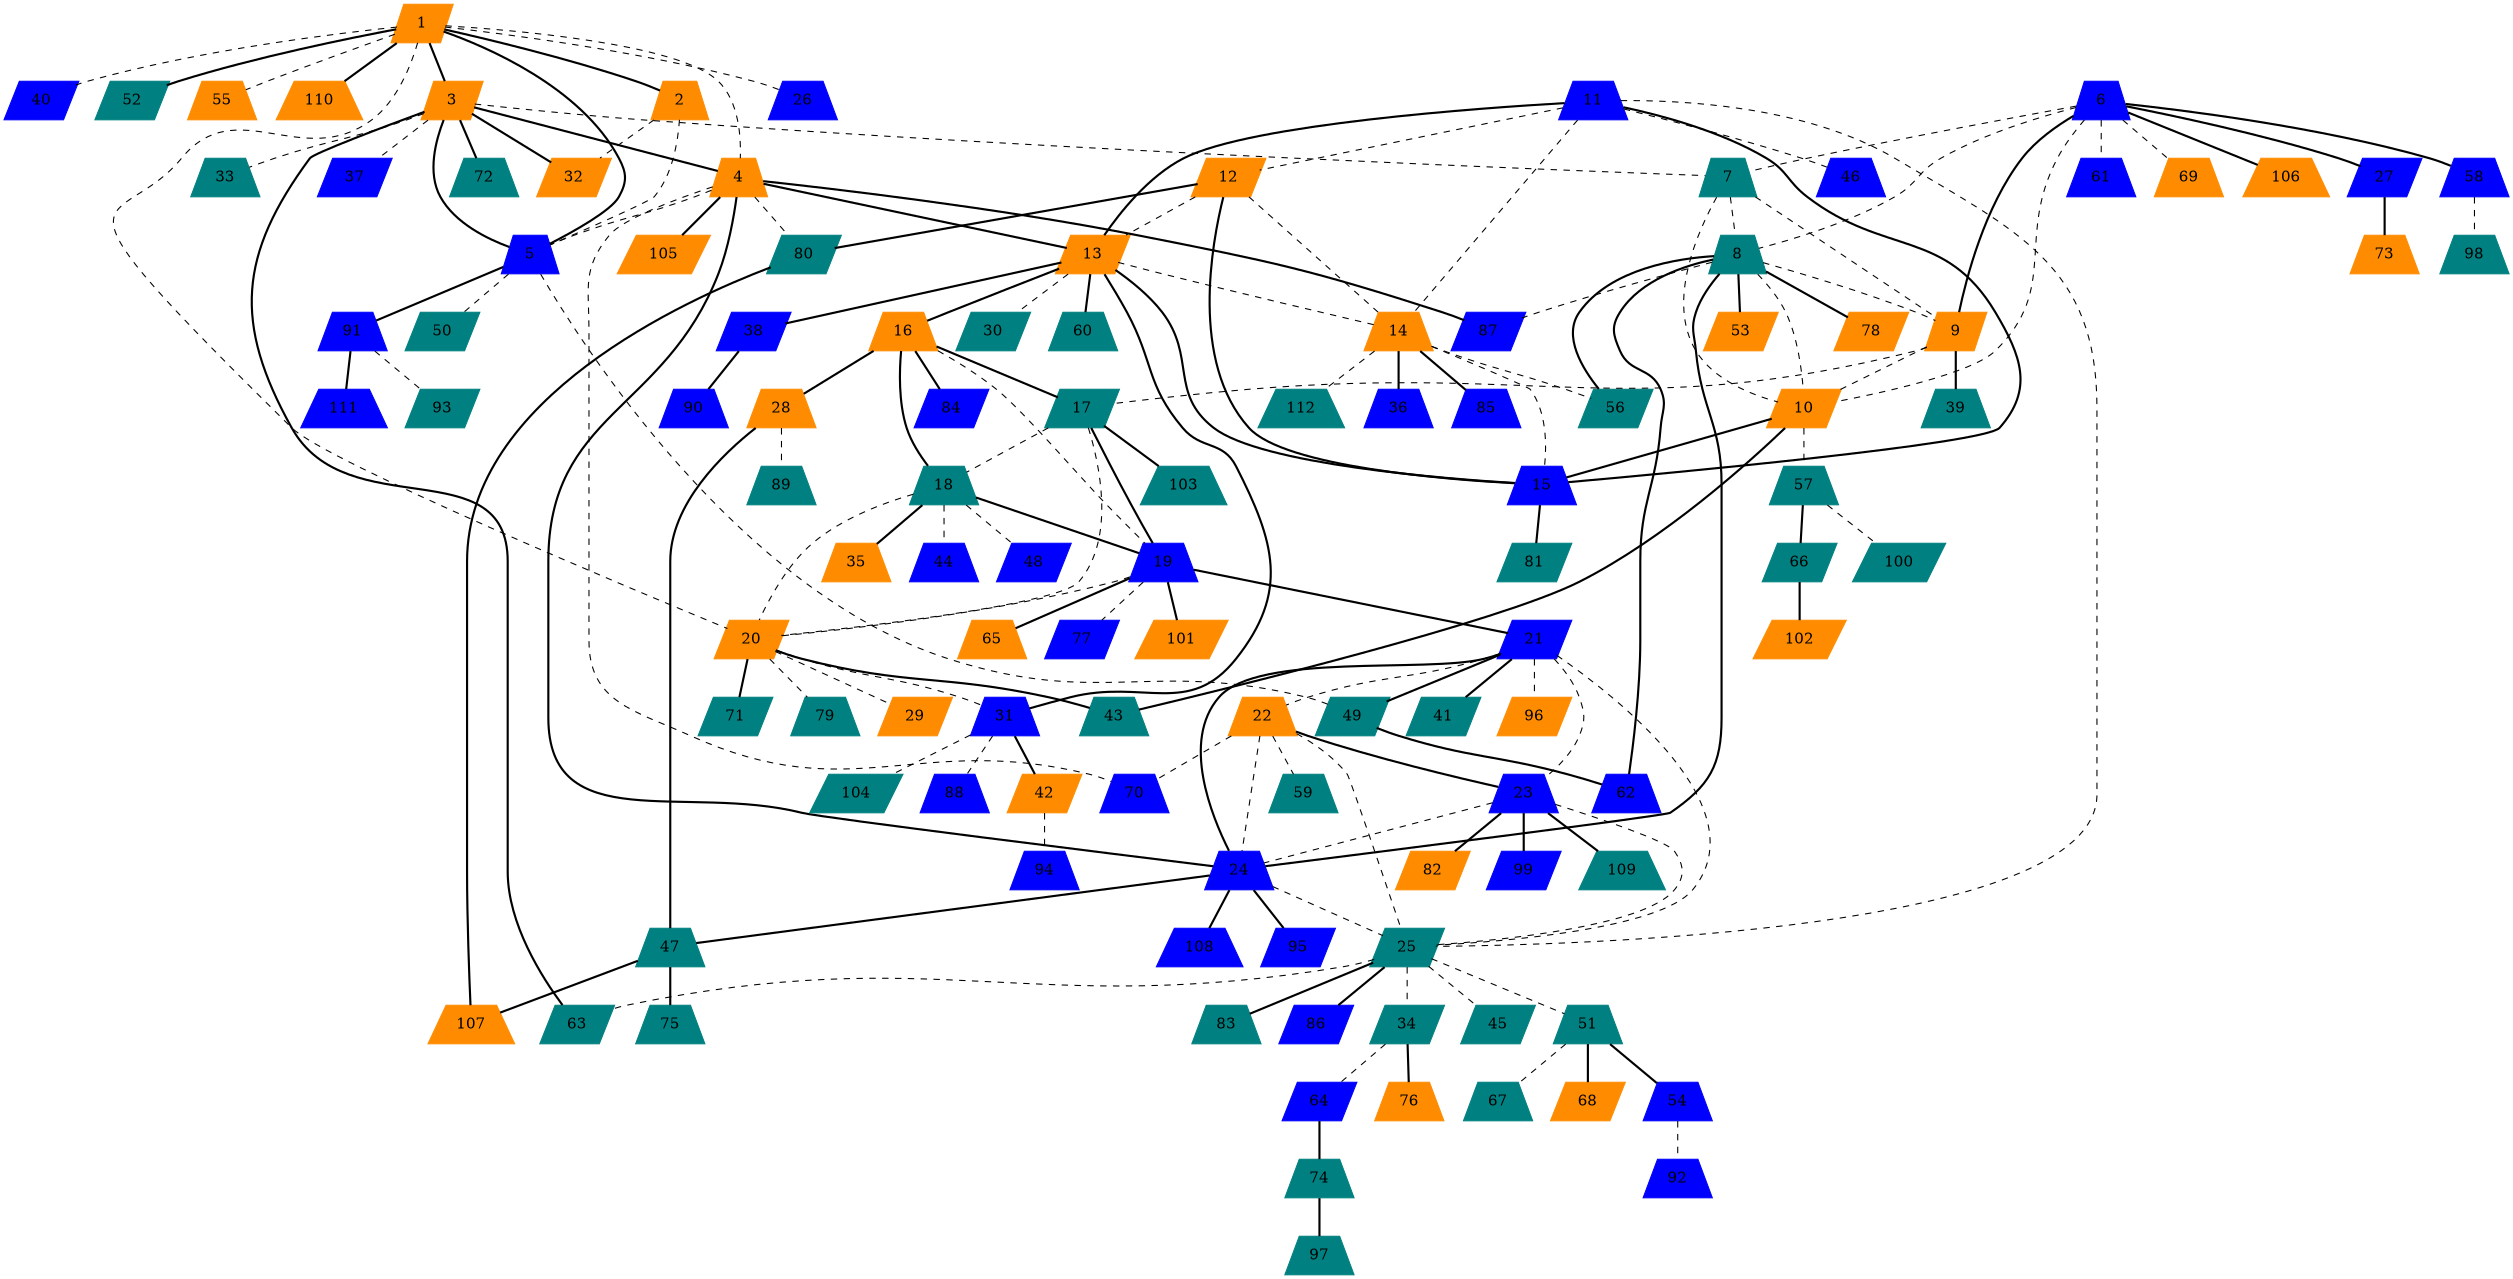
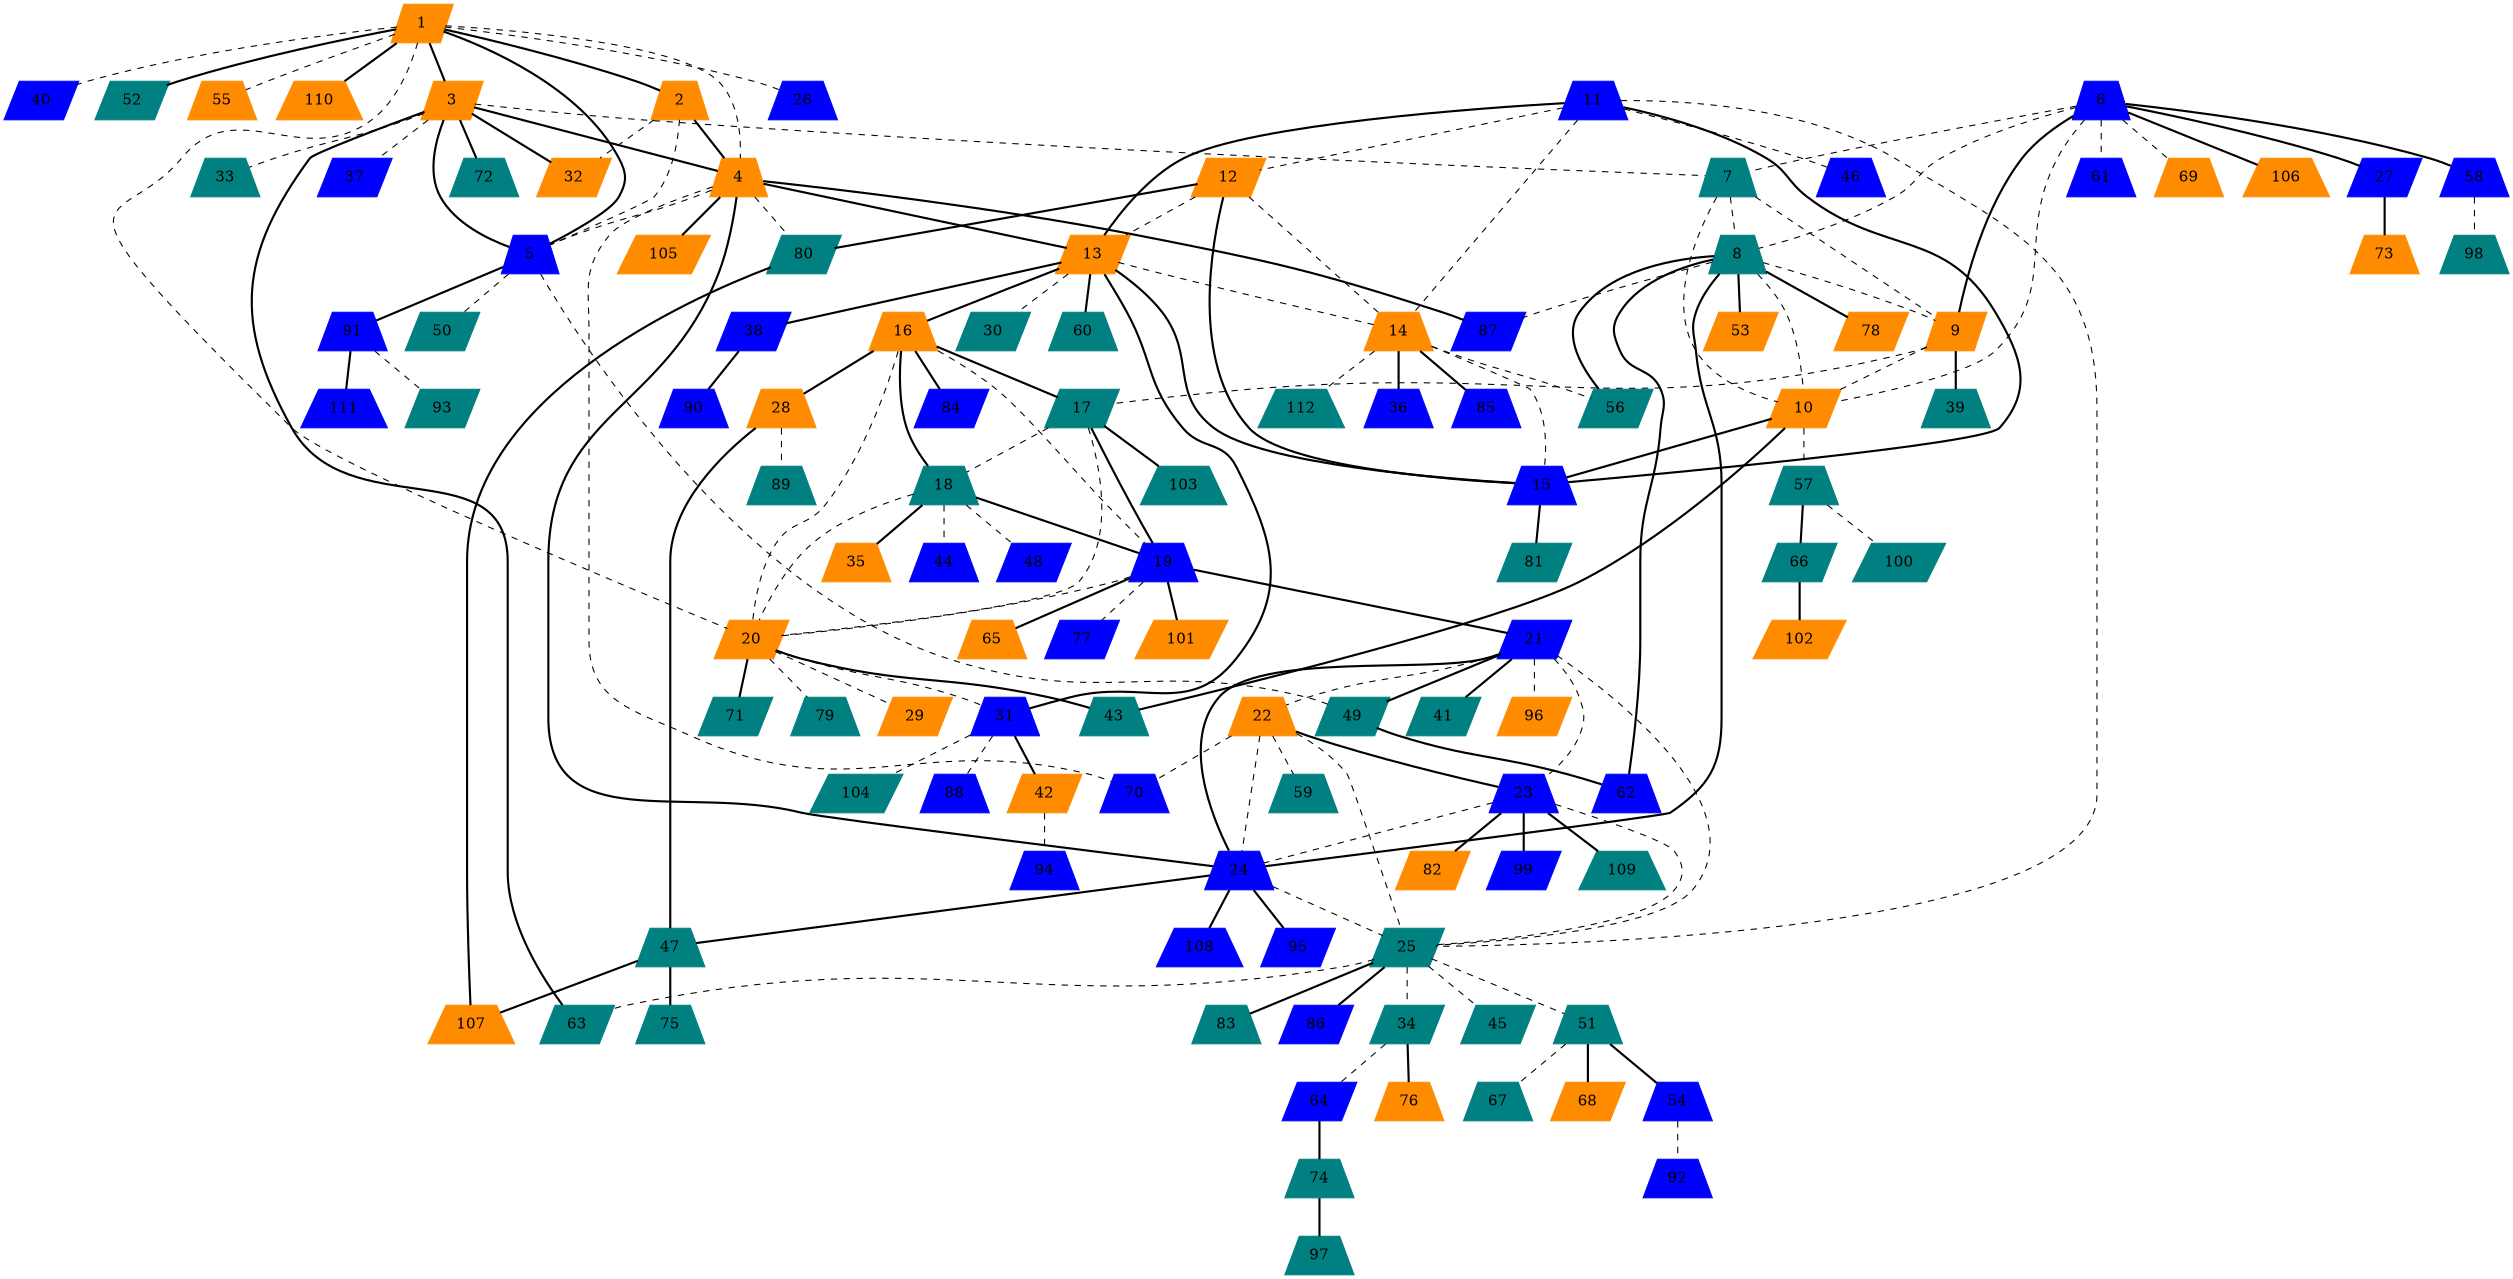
  graph {
    node [color=teal shape=trapezium style=filled]
    edge [style=bold]
    1 [color=darkorange shape=parallelogram]
    2 [color=darkorange]
    3 [color=darkorange shape=parallelogram]
    4 [color=darkorange]
    5 [color=blue]
    20 [color=darkorange shape=parallelogram]
    26 [color=blue]
    40 [color=blue shape=parallelogram]
    52 [shape=parallelogram]
    55 [color=darkorange]
    110 [color=darkorange]
    32 [color=darkorange shape=parallelogram]
    7
    33
    37 [color=blue shape=parallelogram]
    63 [shape=parallelogram]
    72
    13 [color=darkorange shape=parallelogram]
    24 [color=blue]
    70 [color=blue]
    80 [shape=parallelogram]
    87 [color=blue shape=parallelogram]
    105 [color=darkorange shape=parallelogram]
    49 [shape=parallelogram]
    50 [shape=parallelogram]
    91 [color=blue]
    43
    31 [color=blue]
    29 [color=darkorange shape=parallelogram]
    71 [shape=parallelogram]
    79
    8
    9 [color=darkorange shape=parallelogram]
    10 [color=darkorange shape=parallelogram]
    15 [color=blue]
    14 [color=darkorange]
    16 [color=darkorange]
    30 [shape=parallelogram]
    38 [color=blue shape=parallelogram]
    60
    25 [shape=parallelogram]
    47
    95 [color=blue shape=parallelogram]
    108 [color=blue]
    107 [color=darkorange]
    62 [color=blue]
    93 [shape=parallelogram]
    111 [color=blue]
    6 [color=blue]
    27 [color=blue shape=parallelogram]
    58 [color=blue]
    61 [color=blue]
    69 [color=darkorange]
    106 [color=darkorange]
    53 [color=darkorange shape=parallelogram]
    56 [shape=parallelogram]
    78 [color=darkorange shape=parallelogram]
    17 [shape=parallelogram]
    39
    57
    73 [color=darkorange]
    98
    18
    19 [color=blue]
    103
    81 [shape=parallelogram]
    66 [shape=parallelogram]
    100 [shape=parallelogram]
    11 [color=blue]
    12 [color=darkorange shape=parallelogram]
    46 [color=blue]
    36 [color=blue]
    85 [color=blue]
    112
    34 [shape=parallelogram]
    45 [shape=parallelogram]
    51
    83
    86 [color=blue shape=parallelogram]
    28 [color=darkorange]
    84 [color=blue shape=parallelogram]
    42 [color=darkorange shape=parallelogram]
    88 [color=blue]
    104 [shape=parallelogram]
    90 [color=blue]
    35 [color=darkorange]
    44 [color=blue]
    48 [color=blue shape=parallelogram]
    21 [color=blue shape=parallelogram]
    65 [color=darkorange]
    77 [color=blue shape=parallelogram]
    101 [color=darkorange shape=parallelogram]
    89
    22 [color=darkorange]
    23 [color=blue]
    41 [shape=parallelogram]
    96 [color=darkorange shape=parallelogram]
    59
    82 [color=darkorange shape=parallelogram]
    99 [color=blue shape=parallelogram]
    109
    75
    64 [color=blue shape=parallelogram]
    76 [color=darkorange]
    54 [color=blue]
    67
    68 [color=darkorange shape=parallelogram]
    94 [color=blue]
    74
    92 [color=blue]
    102 [color=darkorange shape=parallelogram]
    97
    1 -- 2
    1 -- 3
    1 -- 4 [style=dashed]
    1 -- 5
    1 -- 20 [style=dashed]
    1 -- 26 [style=dashed]
    1 -- 40 [style=dashed]
    1 -- 52
    1 -- 55 [style=dashed]
    1 -- 110
+   2 -- 4
    2 -- 5 [style=dashed]
    2 -- 32 [style=dashed]
    3 -- 4
    3 -- 5
    3 -- 32
    3 -- 7 [style=dashed]
    3 -- 33 [style=dashed]
    3 -- 37 [style=dashed]
    3 -- 63
    3 -- 72
    4 -- 5 [style=dashed]
    4 -- 13
    4 -- 24
    4 -- 70 [style=dashed]
    4 -- 80 [style=dashed]
    4 -- 87
    4 -- 105
    5 -- 49 [style=dashed]
    5 -- 50 [style=dashed]
    5 -- 91
    20 -- 43
    20 -- 31 [style=dashed]
    20 -- 29 [style=dashed]
    20 -- 71
    20 -- 79 [style=dashed]
    7 -- 8 [style=dashed]
    7 -- 9 [style=dashed]
    7 -- 10 [style=dashed]
    13 -- 31
    13 -- 15
    13 -- 14 [style=dashed]
    13 -- 16
    13 -- 30 [style=dashed]
    13 -- 38
    13 -- 60
    24 -- 25 [style=dashed]
    24 -- 47
    24 -- 95
    24 -- 108
    80 -- 107
    49 -- 62
    91 -- 93 [style=dashed]
    91 -- 111
    31 -- 42
    31 -- 88 [style=dashed]
    31 -- 104 [style=dashed]
    8 -- 24
    8 -- 87 [style=dashed]
    8 -- 9 [style=dashed]
    8 -- 10 [style=dashed]
    8 -- 62
    8 -- 53
    8 -- 56
    8 -- 78
    9 -- 10 [style=dashed]
    9 -- 17 [style=dashed]
    9 -- 39
    10 -- 43
    10 -- 15
    10 -- 57 [style=dashed]
    15 -- 81
    14 -- 15 [style=dashed]
    14 -- 56 [style=dashed]
    14 -- 36
    14 -- 85
    14 -- 112 [style=dashed]
+   16 -- 20 [style=dashed]
    16 -- 17
    16 -- 18
    16 -- 19 [style=dashed]
    16 -- 28
    16 -- 84
    38 -- 90
    25 -- 63 [style=dashed]
    25 -- 34 [style=dashed]
    25 -- 45 [style=dashed]
    25 -- 51 [style=dashed]
    25 -- 83
    25 -- 86
    47 -- 107
    47 -- 75
    6 -- 7 [style=dashed]
    6 -- 8 [style=dashed]
    6 -- 9
    6 -- 10 [style=dashed]
    6 -- 27
    6 -- 58
    6 -- 61 [style=dashed]
    6 -- 69 [style=dashed]
    6 -- 106
    27 -- 73
    58 -- 98 [style=dashed]
    17 -- 20 [style=dashed]
    17 -- 18 [style=dashed]
    17 -- 19
    17 -- 103
    57 -- 66
    57 -- 100 [style=dashed]
    18 -- 20 [style=dashed]
    18 -- 19
    18 -- 35
    18 -- 44 [style=dashed]
    18 -- 48 [style=dashed]
    19 -- 20 [style=dashed]
    19 -- 21
    19 -- 65
    19 -- 77 [style=dashed]
    19 -- 101
    66 -- 102
    11 -- 13
    11 -- 15
    11 -- 14 [style=dashed]
    11 -- 25 [style=dashed]
    11 -- 12 [style=dashed]
    11 -- 46 [style=dashed]
    12 -- 13 [style=dashed]
    12 -- 80
    12 -- 15
    12 -- 14 [style=dashed]
    34 -- 64 [style=dashed]
    34 -- 76
    51 -- 54
    51 -- 67 [style=dashed]
    51 -- 68
    28 -- 47
    28 -- 89 [style=dashed]
    42 -- 94 [style=dashed]
    21 -- 24
    21 -- 49
    21 -- 25 [style=dashed]
    21 -- 22 [style=dashed]
    21 -- 23 [style=dashed]
    21 -- 41
    21 -- 96 [style=dashed]
    22 -- 24 [style=dashed]
    22 -- 70 [style=dashed]
    22 -- 25 [style=dashed]
    22 -- 23
    22 -- 59 [style=dashed]
    23 -- 24 [style=dashed]
    23 -- 25 [style=dashed]
    23 -- 82
    23 -- 99
    23 -- 109
    64 -- 74
    54 -- 92 [style=dashed]
    74 -- 97
  }
